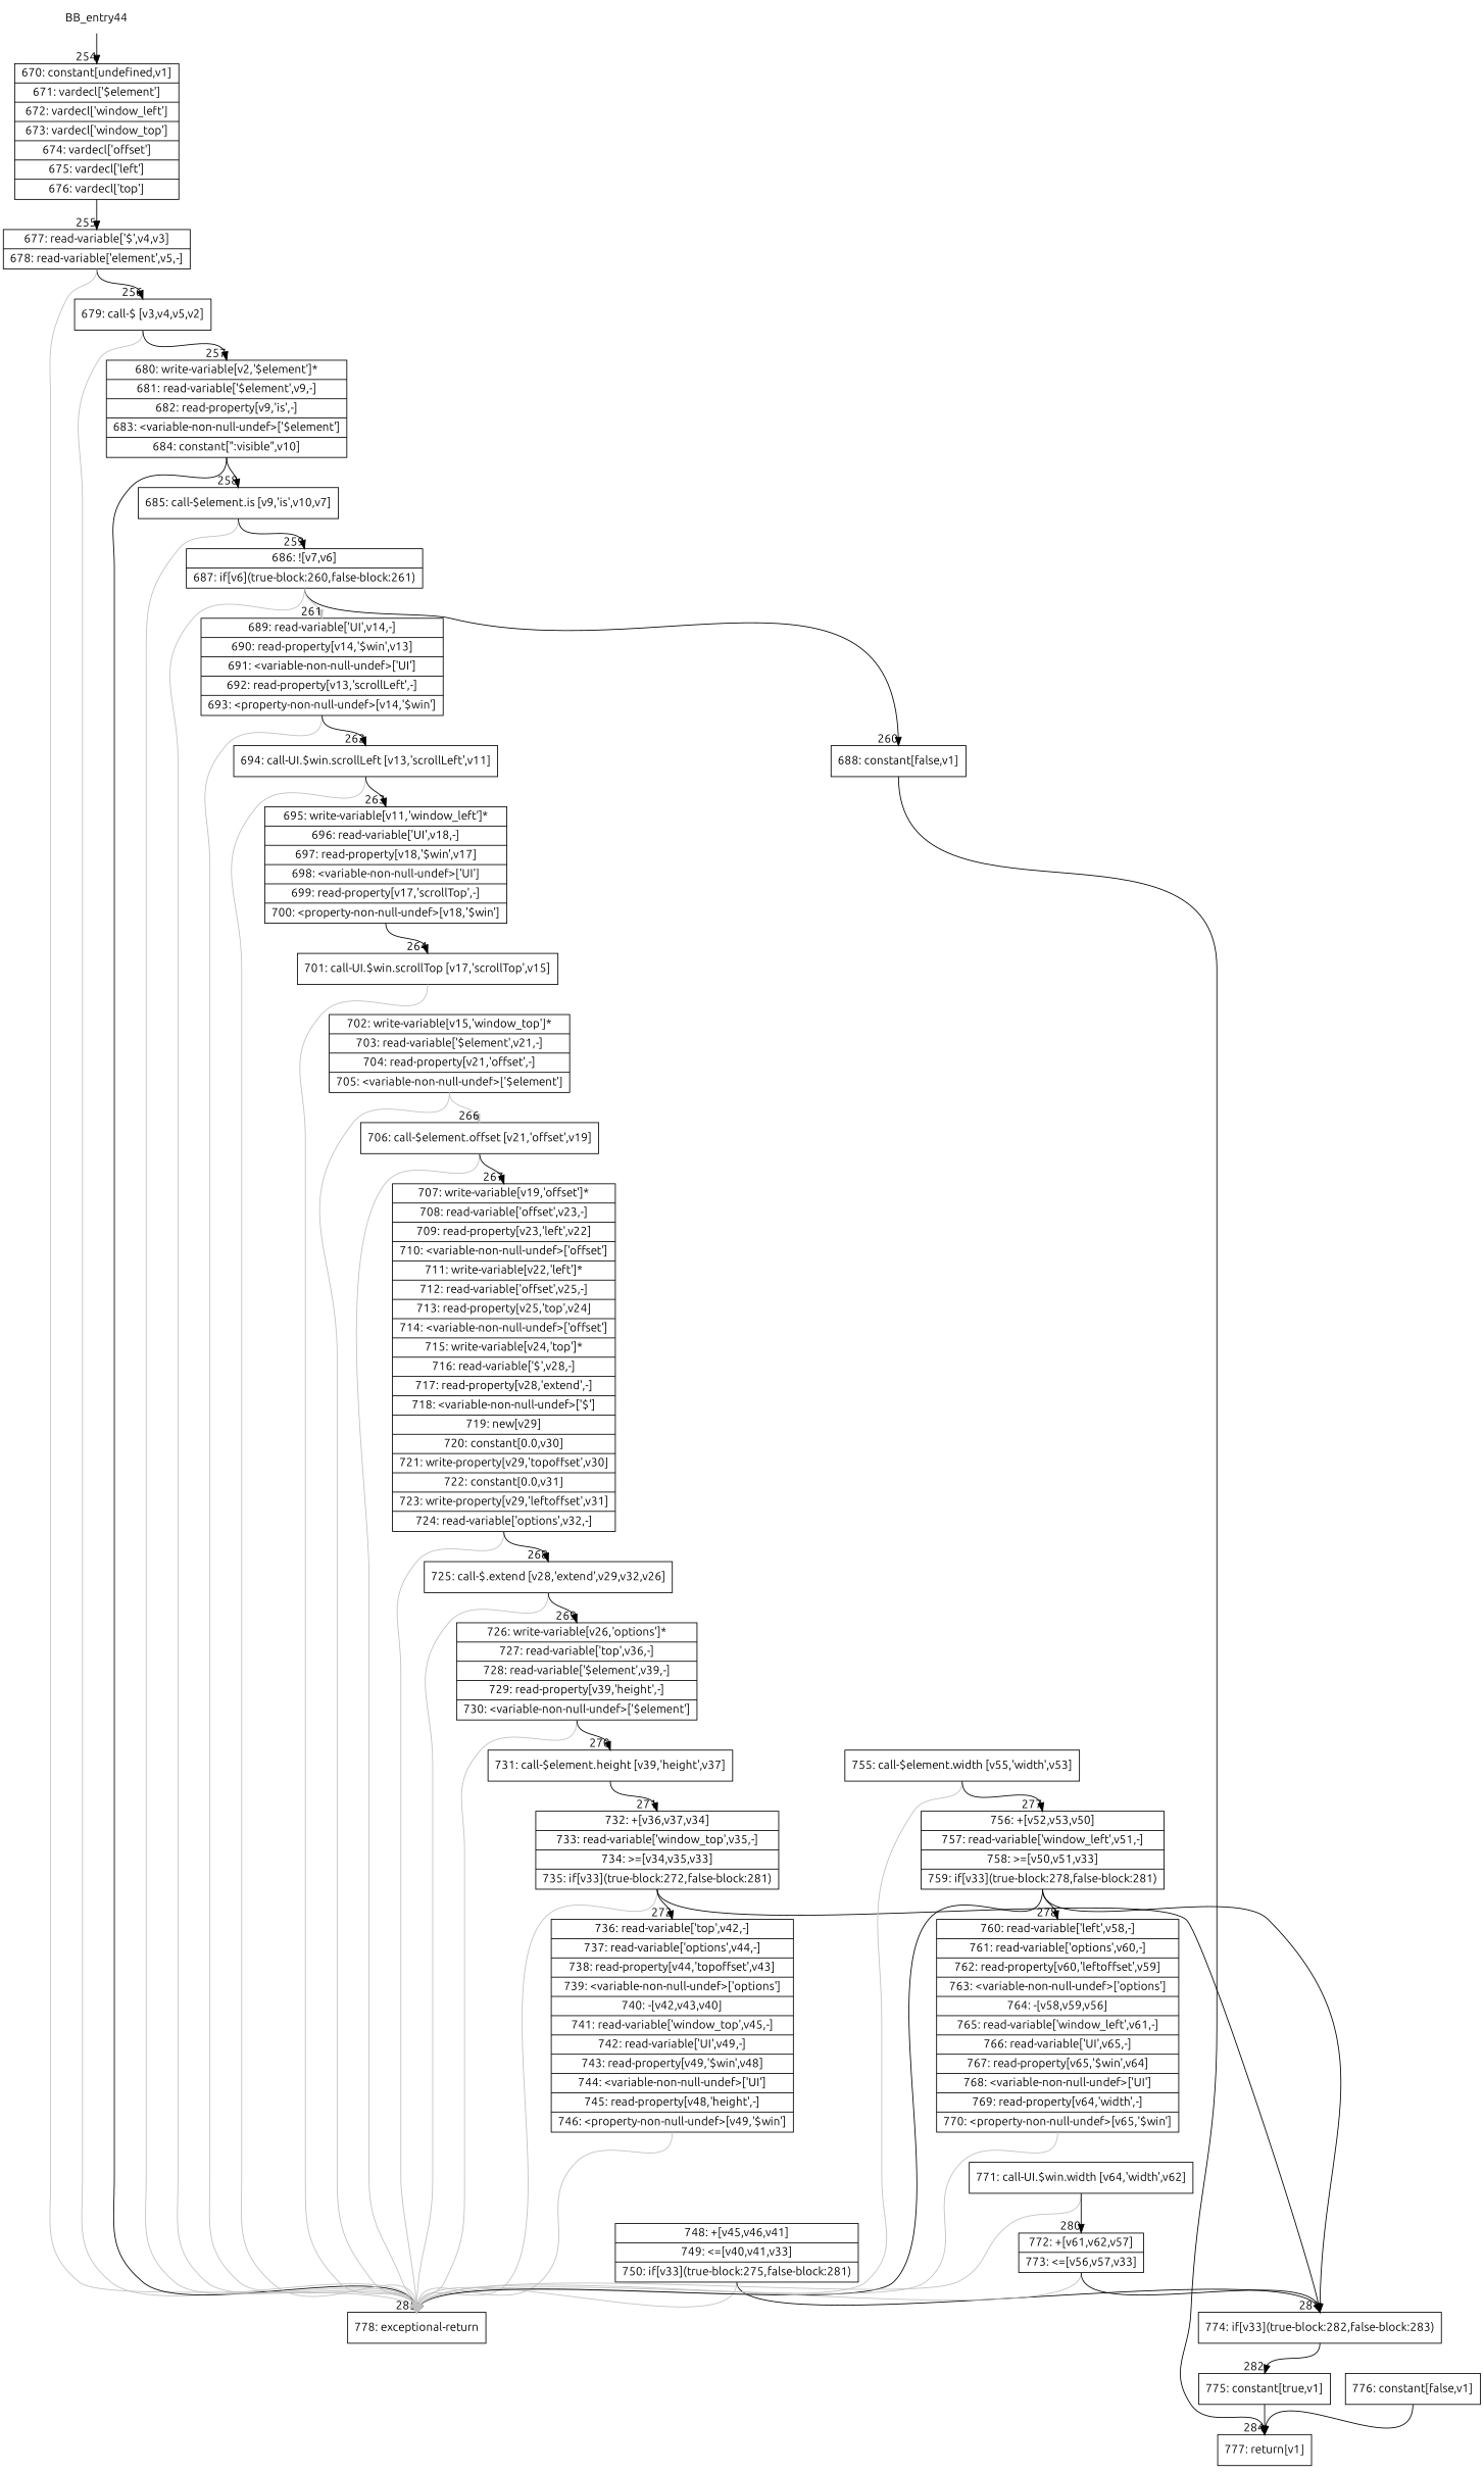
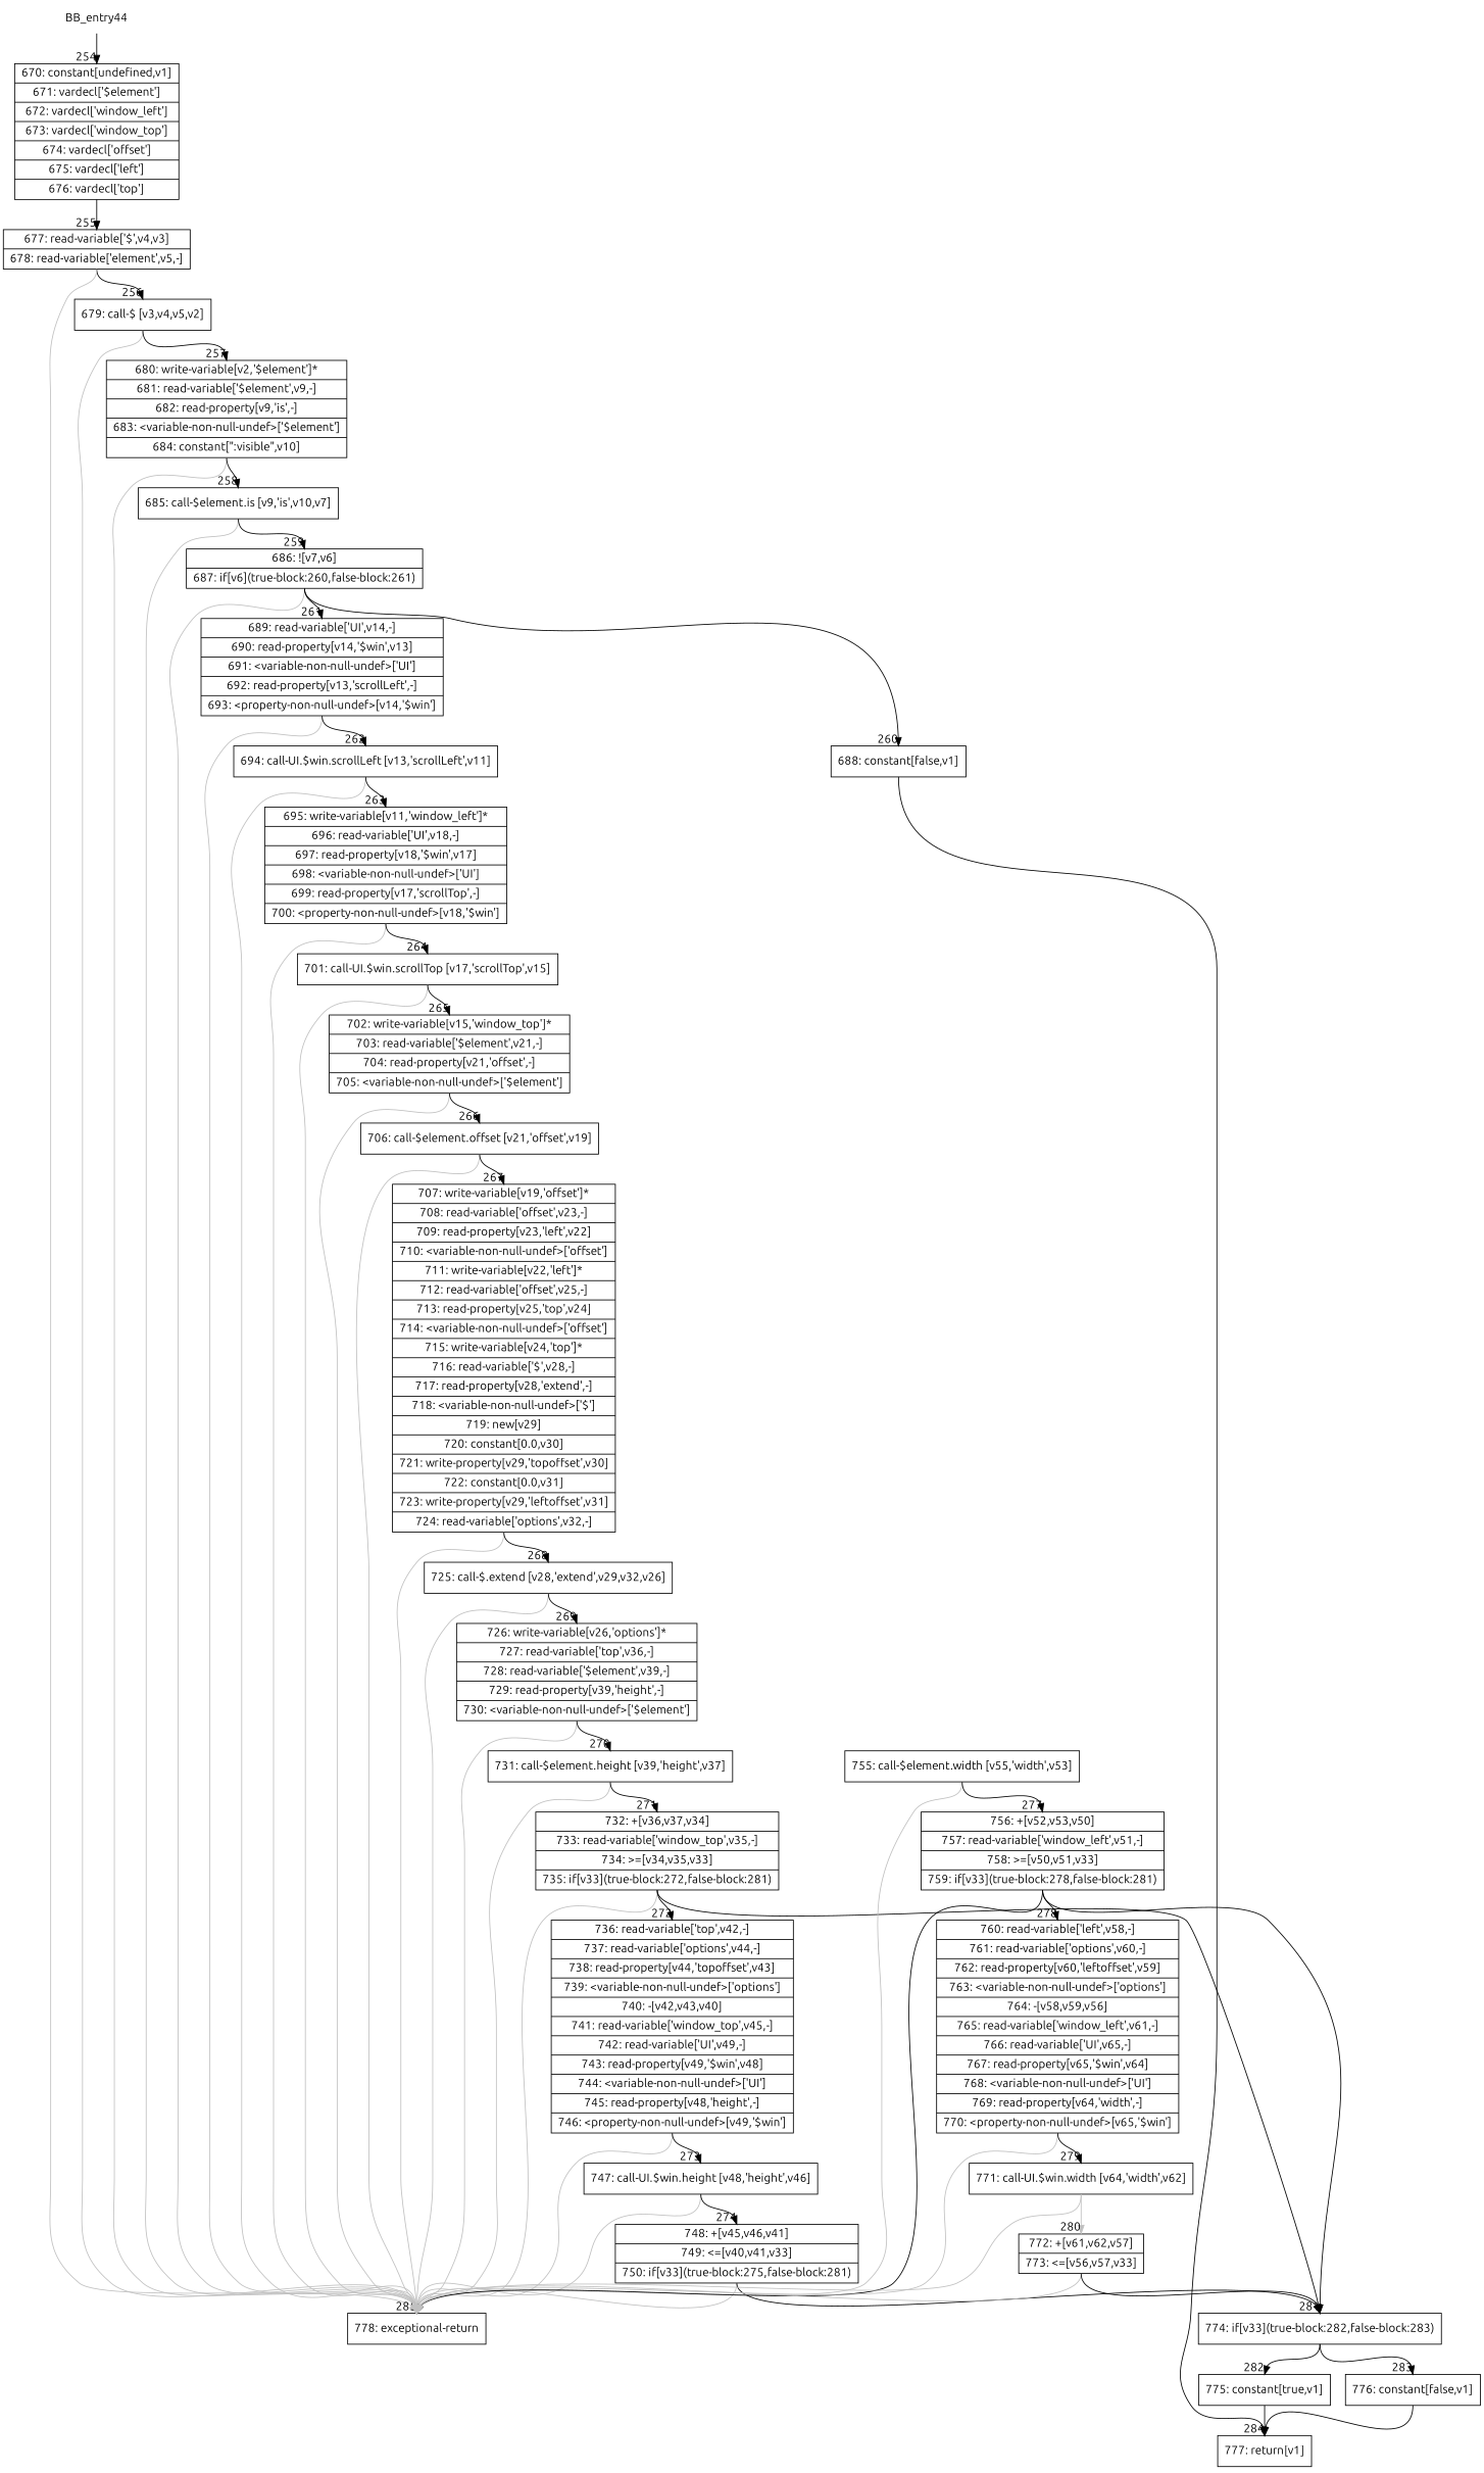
  digraph {
    fontname=Ubuntu
    rankdir=TD
    node [fontname=Ubuntu shape=record]
    edge [fontname=Ubuntu headport=n tailport=s]
    n1 [label=BB_entry44 shape=none]
    n2 [label="{670: constant[undefined,v1]|671: vardecl['$element']|672: vardecl['window_left']|673: vardecl['window_top']|674: vardecl['offset']|675: vardecl['left']|676: vardecl['top']}"]
    n3 [label="{677: read-variable['$',v4,v3]|678: read-variable['element',v5,-]}"]
    n4 [label="{679: call-$ [v3,v4,v5,v2]}"]
    n5 [label="{778: exceptional-return}"]
    n6 [label="{680: write-variable[v2,'$element']*|681: read-variable['$element',v9,-]|682: read-property[v9,'is',-]|683: \<variable-non-null-undef\>['$element']|684: constant[\":visible\",v10]}"]
    n7 [label="{685: call-$element.is [v9,'is',v10,v7]}"]
    n8 [label="{686: ![v7,v6]|687: if[v6](true-block:260,false-block:261)}"]
    n9 [label="{688: constant[false,v1]}"]
    n10 [label="{689: read-variable['UI',v14,-]|690: read-property[v14,'$win',v13]|691: \<variable-non-null-undef\>['UI']|692: read-property[v13,'scrollLeft',-]|693: \<property-non-null-undef\>[v14,'$win']}"]
    n11 [label="{777: return[v1]}"]
    n12 [label="{694: call-UI.$win.scrollLeft [v13,'scrollLeft',v11]}"]
    n13 [label="{695: write-variable[v11,'window_left']*|696: read-variable['UI',v18,-]|697: read-property[v18,'$win',v17]|698: \<variable-non-null-undef\>['UI']|699: read-property[v17,'scrollTop',-]|700: \<property-non-null-undef\>[v18,'$win']}"]
    n14 [label="{701: call-UI.$win.scrollTop [v17,'scrollTop',v15]}"]
    n15 [label="{702: write-variable[v15,'window_top']*|703: read-variable['$element',v21,-]|704: read-property[v21,'offset',-]|705: \<variable-non-null-undef\>['$element']}"]
    n16 [label="{706: call-$element.offset [v21,'offset',v19]}"]
    n17 [label="{707: write-variable[v19,'offset']*|708: read-variable['offset',v23,-]|709: read-property[v23,'left',v22]|710: \<variable-non-null-undef\>['offset']|711: write-variable[v22,'left']*|712: read-variable['offset',v25,-]|713: read-property[v25,'top',v24]|714: \<variable-non-null-undef\>['offset']|715: write-variable[v24,'top']*|716: read-variable['$',v28,-]|717: read-property[v28,'extend',-]|718: \<variable-non-null-undef\>['$']|719: new[v29]|720: constant[0.0,v30]|721: write-property[v29,'topoffset',v30]|722: constant[0.0,v31]|723: write-property[v29,'leftoffset',v31]|724: read-variable['options',v32,-]}"]
    n18 [label="{725: call-$.extend [v28,'extend',v29,v32,v26]}"]
    n19 [label="{726: write-variable[v26,'options']*|727: read-variable['top',v36,-]|728: read-variable['$element',v39,-]|729: read-property[v39,'height',-]|730: \<variable-non-null-undef\>['$element']}"]
    n20 [label="{731: call-$element.height [v39,'height',v37]}"]
    n21 [label="{732: +[v36,v37,v34]|733: read-variable['window_top',v35,-]|734: \>=[v34,v35,v33]|735: if[v33](true-block:272,false-block:281)}"]
    n22 [label="{774: if[v33](true-block:282,false-block:283)}"]
    n23 [label="{736: read-variable['top',v42,-]|737: read-variable['options',v44,-]|738: read-property[v44,'topoffset',v43]|739: \<variable-non-null-undef\>['options']|740: -[v42,v43,v40]|741: read-variable['window_top',v45,-]|742: read-variable['UI',v49,-]|743: read-property[v49,'$win',v48]|744: \<variable-non-null-undef\>['UI']|745: read-property[v48,'height',-]|746: \<property-non-null-undef\>[v49,'$win']}"]
    n24 [label="{775: constant[true,v1]}"]
    n25 [label="{776: constant[false,v1]}"]
+   n26 [label="{747: call-UI.$win.height [v48,'height',v46]}"]
    n27 [label="{748: +[v45,v46,v41]|749: \<=[v40,v41,v33]|750: if[v33](true-block:275,false-block:281)}"]
    n28 [label="{755: call-$element.width [v55,'width',v53]}"]
    n29 [label="{756: +[v52,v53,v50]|757: read-variable['window_left',v51,-]|758: \>=[v50,v51,v33]|759: if[v33](true-block:278,false-block:281)}"]
    n30 [label="{760: read-variable['left',v58,-]|761: read-variable['options',v60,-]|762: read-property[v60,'leftoffset',v59]|763: \<variable-non-null-undef\>['options']|764: -[v58,v59,v56]|765: read-variable['window_left',v61,-]|766: read-variable['UI',v65,-]|767: read-property[v65,'$win',v64]|768: \<variable-non-null-undef\>['UI']|769: read-property[v64,'width',-]|770: \<property-non-null-undef\>[v65,'$win']}"]
    n31 [label="{771: call-UI.$win.width [v64,'width',v62]}"]
    n32 [label="{772: +[v61,v62,v57]|773: \<=[v56,v57,v33]}"]
    n1 -> n2 [headlabel="    254"]
    n2 -> n3 [headlabel="      255"]
    n3 -> n4 [headlabel="      256"]
    n3 -> n5 [color=gray headlabel="      285"]
    n4 -> n5 [color=gray]
    n4 -> n6 [headlabel="      257"]
-   n6 -> n5 [color=black]
+   n6 -> n5 [color=gray]
    n6 -> n7 [headlabel="      258"]
    n7 -> n5 [color=gray]
    n7 -> n8 [headlabel="      259"]
    n8 -> n5 [color=gray]
    n8 -> n9 [headlabel="      260"]
-   n8 -> n10 [headlabel="      261" color=gray]
+   n8 -> n10 [headlabel="      261"]
    n9 -> n11 [headlabel="      284"]
    n10 -> n5 [color=gray]
    n10 -> n12 [headlabel="      262"]
    n12 -> n5 [color=gray]
    n12 -> n13 [headlabel="      263"]
+   n13 -> n5 [color=gray]
    n13 -> n14 [headlabel="      264"]
    n14 -> n5 [color=gray]
+   n14 -> n15 [headlabel="      265"]
    n15 -> n5 [color=gray]
-   n15 -> n16 [headlabel="      266" color=gray]
+   n15 -> n16 [headlabel="      266"]
    n16 -> n5 [color=gray]
    n16 -> n17 [headlabel="      267"]
    n17 -> n5 [color=gray]
    n17 -> n18 [headlabel="      268"]
    n18 -> n5 [color=gray]
    n18 -> n19 [headlabel="      269"]
    n19 -> n5 [color=gray]
    n19 -> n20 [headlabel="      270"]
+   n20 -> n5 [color=gray]
    n20 -> n21 [headlabel="      271"]
    n21 -> n5 [color=gray]
    n21 -> n22 [headlabel="      281"]
    n21 -> n23 [headlabel="      272"]
    n22 -> n24 [headlabel="      282"]
+   n22 -> n25 [headlabel="      283"]
    n23 -> n5 [color=gray]
+   n23 -> n26 [headlabel="      273"]
    n24 -> n11
    n25 -> n11
+   n26 -> n5 [color=gray]
+   n26 -> n27 [headlabel="      274"]
    n27 -> n5 [color=gray]
    n27 -> n22
    n28 -> n5 [color=gray]
    n28 -> n29 [headlabel="      277"]
    n29 -> n5 [color=black]
    n29 -> n22
    n29 -> n30 [headlabel="      278"]
    n30 -> n5 [color=gray]
+   n30 -> n31 [headlabel="      279"]
    n31 -> n5 [color=gray]
-   n31 -> n32 [headlabel="      280"]
+   n31 -> n32 [headlabel="      280" color=gray]
    n32 -> n5 [color=gray]
    n32 -> n22
  }
